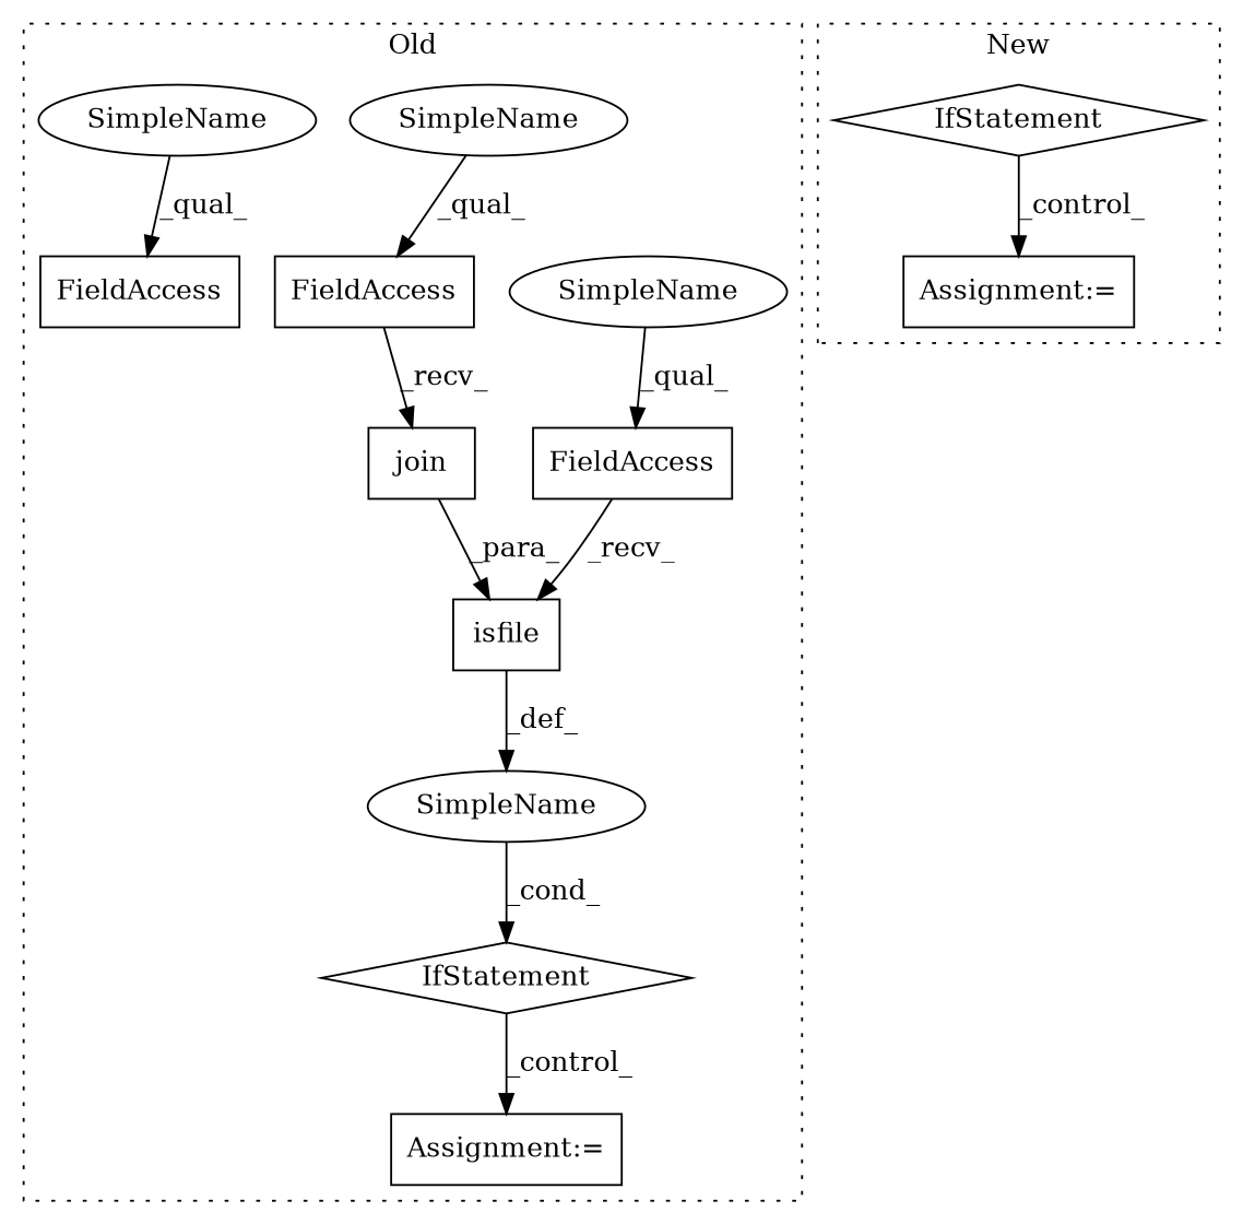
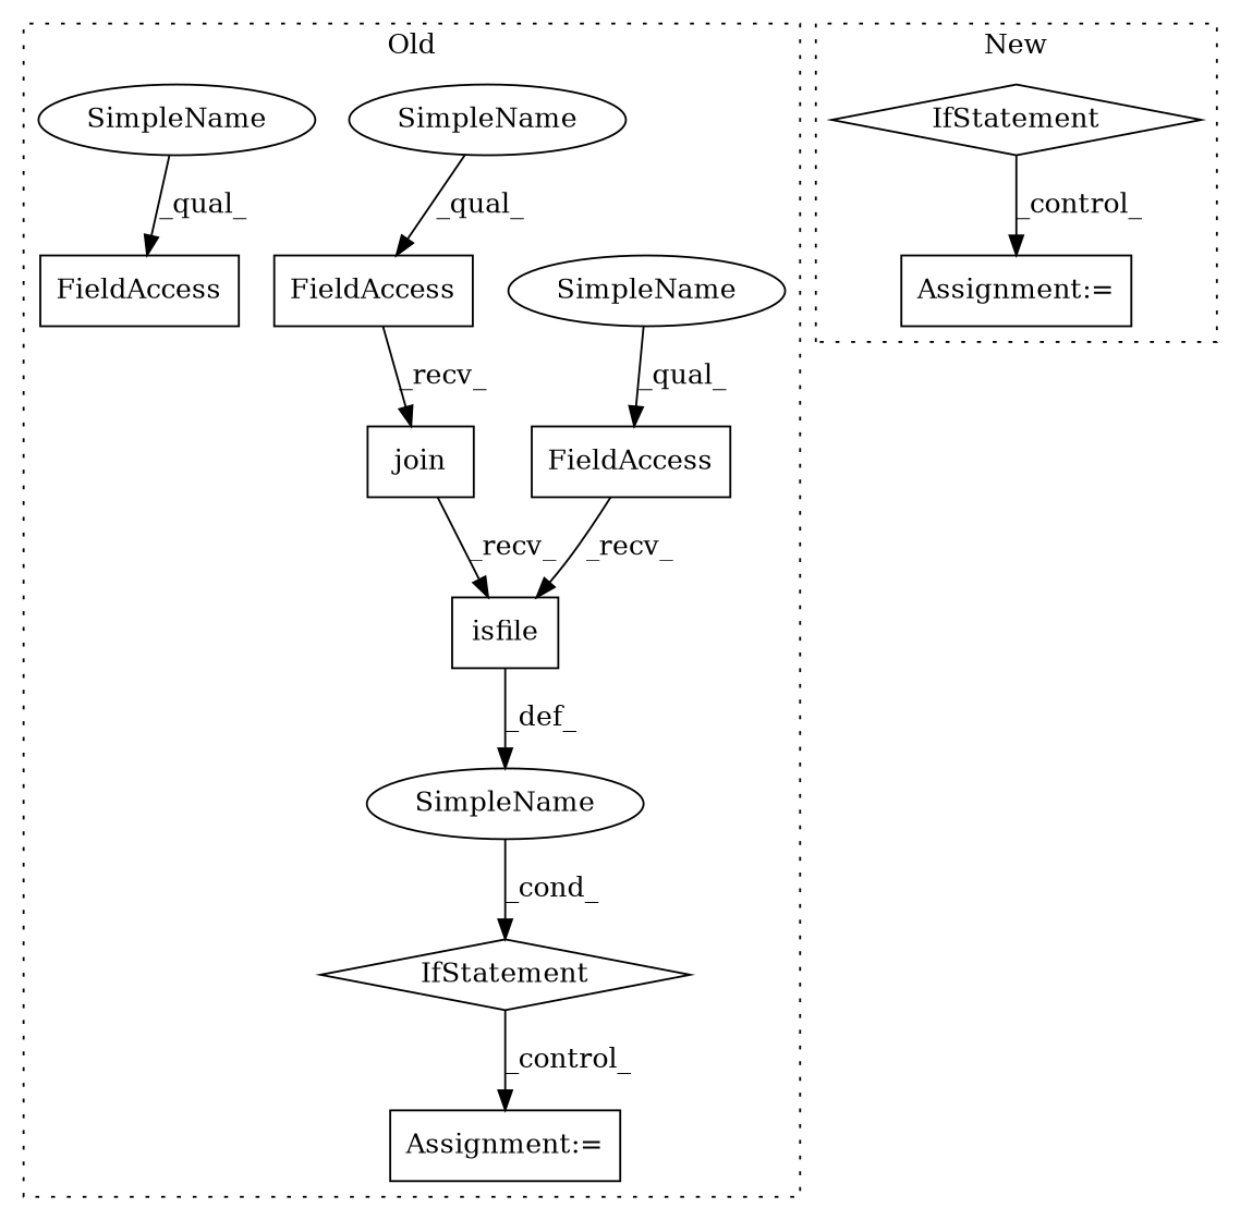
  digraph {
    node [a=42 l=7 s=3128 shape=box]
    n1 [a=32 l="7,1" label=isfile s="3136,3177"]
    n2 [a=22 label=FieldAccess]
    n3 [a=25 l="4,2" label=IfStatement s="3100,3178" shape=diamond]
    n4 [a=7 l="53,2" label="Assignment:=" s="3279,3346"]
    n5 [label=SimpleName shape=ellipse l="" s=""]
    n6 [a=22 label=FieldAccess s=3211]
    n7 [a=22 label=FieldAccess s=3143]
    n8 [a=32 l="5,1" label=join s="3151,3176"]
    n9 [l=2 label=SimpleName shape=ellipse]
    n10 [l=2 label=SimpleName s=3143 shape=ellipse]
    n11 [l=2 label=SimpleName s=3211 shape=ellipse]
    n12 [a=25 l="4,2" label=IfStatement s="5132,5187" shape=diamond]
    n13 [a=7 l=1 label="Assignment:=" s=5309]
    subgraph cluster_1 {
      label=Old
      style=dotted
      n1
      n2
      n3
      n4
      n5
      n6
      n7
      n8
      n9
      n10
      n11
    }
    subgraph cluster_2 {
      label=New
      style=dotted
      n12
      n13
    }
    n1 -> n5 [label=_def_]
    n2 -> n1 [label=_recv_]
    n3 -> n4 [label=_control_]
    n5 -> n3 [label=_cond_]
    n7 -> n8 [label=_recv_]
-   n8 -> n1 [label=_para_]
+   n8 -> n1 [label=_recv_]
    n9 -> n2 [label=_qual_]
    n10 -> n7 [label=_qual_]
    n11 -> n6 [label=_qual_]
    n12 -> n13 [label=_control_]
  }
